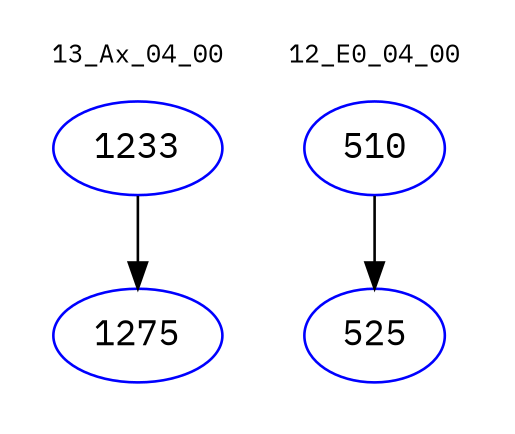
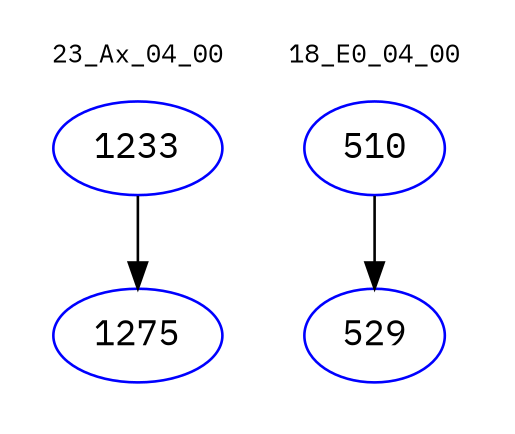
  digraph {
    fontname="IBM Plex Mono"
    node [color=blue fontname="IBM Plex Mono"]
    edge [color=black fontname="IBM Plex Mono"]
    n1 [label=1233]
    n2 [label=1275]
    n3 [label=510]
-   n4 [label=525]
+   n4 [label=529]
    subgraph cluster_1 {
      color=white
      fontsize=10
-     label="13_Ax_04_00"
+     label="23_Ax_04_00"
      n1
      n2
    }
    subgraph cluster_2 {
      color=white
      fontsize=10
-     label="12_E0_04_00"
+     label="18_E0_04_00"
      n3
      n4
    }
    n1 -> n2
    n3 -> n4
  }
